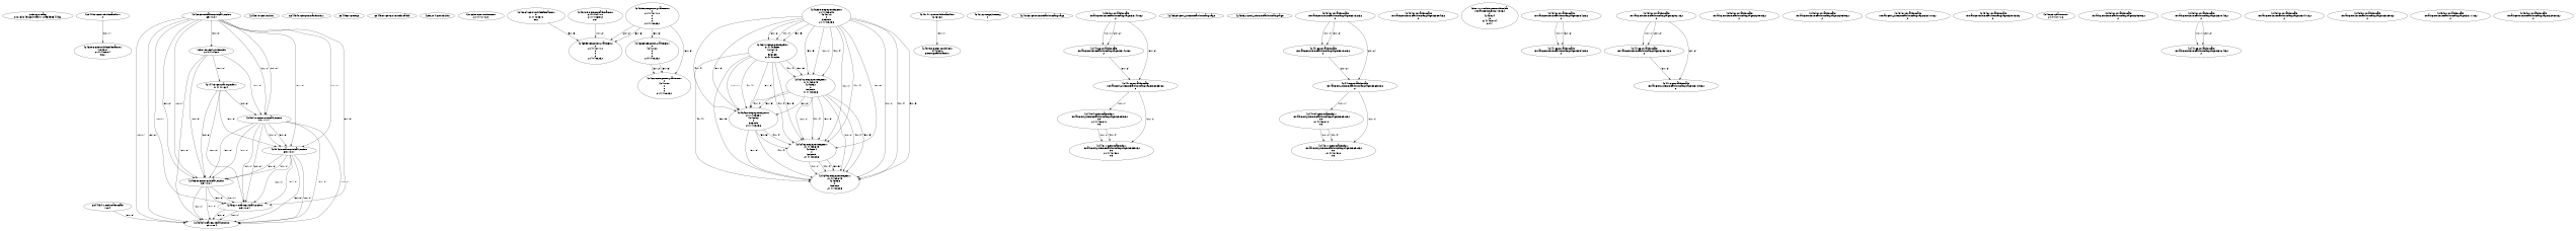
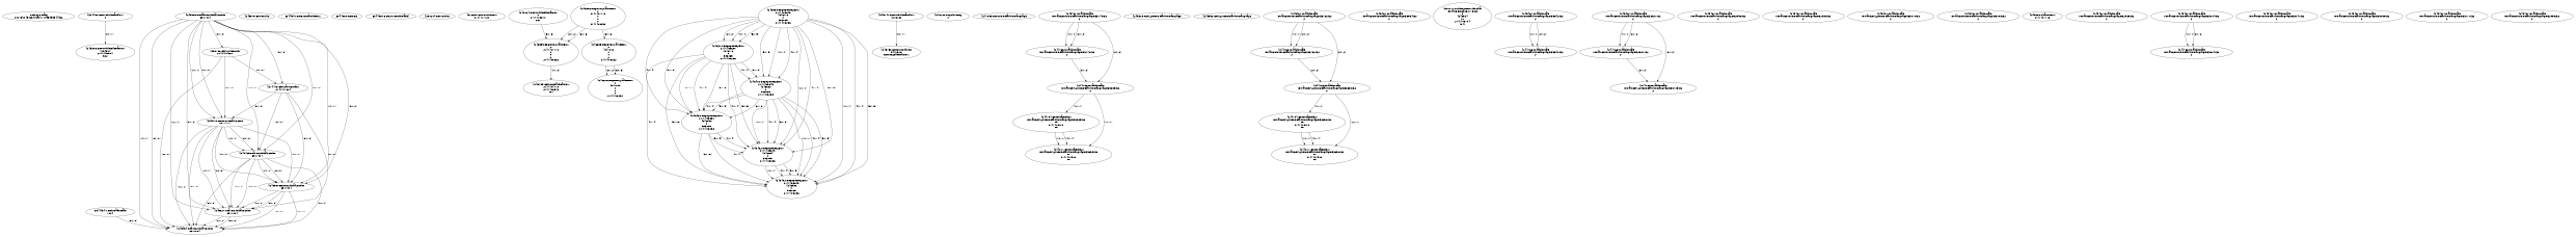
  digraph {
    n1 [label="6850628.main\n00013b0490c8d79ad771da5d99544dc2"]
    n2 [label="4254480.GetModuleHandleW\n0"]
    n3 [label="4243306.GetModuleFileNameW\n4194304\n2147408904\n522"]
    n4 [label="6844434.SetThreadLocale\n1024"]
    n5 [label="4245454.LeaveCriticalSection\n6917004"]
    n6 [label="4243965.InitializeCriticalSection\n6917004"]
    n7 [label="4250188.GetSystemInfo\n2147417660"]
    n8 [label="4214413.GetStartupInfoW\n2147417624"]
    n9 [label="4245418.EnterCriticalSection\n5917004"]
    n10 [label="4245469.LeaveCriticalSection\n6917004"]
    n11 [label="4245580.EnterCriticalSection\n6917004"]
    n12 [label="4245621.LeaveCriticalSection\n6917004"]
    n13 [label="4243979.GetVersion\n"]
    n14 [label="6844540.GetCommandLineW\n"]
    n15 [label="6844560.GetACP\n"]
    n16 [label="6844580.GetCurrentThreadId\n"]
    n17 [label="4250204.GetVersion\n"]
    n18 [label="4276690.GetVersionExW\n2147417420"]
    n19 [label="4248064.GetModuleFileNameW\n0\n2147408370\n261"]
    n20 [label="4246599.RegQueryValueExW\n0\n2147407710\n0\n0\n0\n2147408232"]
    n21 [label="4245785.GetLongPathNameW\n2147407710\n2147406542\n261"]
    n22 [label="4246338.RegOpenKeyExW\n2147483649\n4246772\n0\n983065\n2147408236"]
    n23 [label="4246372.RegOpenKeyExW\n2147483650\n4246772\n0\n983065\n2147408236"]
    n24 [label="4246402.RegOpenKeyExW\n2147483649\n4246832\n0\n983065\n2147408236"]
    n25 [label="4246432.RegOpenKeyExW\n2147483650\n4246832\n0\n983065\n2147408236"]
    n26 [label="4246462.RegOpenKeyExW\n2147483649\n4246884\n0\n983065\n2147408236"]
    n27 [label="4246492.RegOpenKeyExW\n2147483649\n4246936\n0\n983065\n2147408236"]
    n28 [label="4245741.GetModuleHandleW\n4246160"]
    n29 [label="4245758.GetProcAddress\n9441320\nGetLongPathNameW"]
    n30 [label="4246556.RegQueryValueExW\n0\n2147407710\n0\n0\n0\n2147408232"]
    n31 [label="4246635.RegQueryValueExW\n0\n4247000\n0\n0\n0\n2147408232"]
    n32 [label="4246676.RegQueryValueExW\n0\n4247000\n0\n0\n0\n2147408232"]
    n33 [label="4246722.RegCloseKey\n0"]
    n34 [label="4247883.GetUserDefaultUILanguage\n"]
    n35 [label="4245487.IsValidLocale\nretval_GetUserDefaultUILanguage_33140_32\n2"]
    n36 [label="4244766.IsValidLocale\nretval_GetUserDefaultUILanguage_33140_32\n2"]
    n37 [label="4244766.IsValidLocale\nretval_GetSystemDefaultUILanguage_33839_32\n2"]
    n38 [label="4244794.GetLocaleInfoW\nretval_GetSystemDefaultUILanguage_33839_32\n89\n2147408070\n85"]
    n39 [label="4244811.GetLocaleInfoW\nretval_GetSystemDefaultUILanguage_33839_32\n90\n2147407900\n85"]
    n40 [label="4245525.GetSystemDefaultUILanguage\n"]
    n41 [label="4245552.GetSystemDefaultUILanguage\n"]
    n42 [label="4245487.IsValidLocale\nretval_GetUserDefaultUILanguage_33132_32\n2"]
    n43 [label="4244766.IsValidLocale\nretval_GetUserDefaultUILanguage_33132_32\n2"]
    n44 [label="4244766.IsValidLocale\nretval_GetSystemDefaultUILanguage_33650_32\n2"]
    n45 [label="4244794.GetLocaleInfoW\nretval_GetSystemDefaultUILanguage_33650_32\n89\n2147408070\n85"]
    n46 [label="4244811.GetLocaleInfoW\nretval_GetSystemDefaultUILanguage_33650_32\n90\n2147407900\n85"]
    n47 [label="4245487.IsValidLocale\nretval_GetUserDefaultUILanguage_33554_32\n2"]
    n48 [label="4250171.MultiByteToWideChar\nretval_GetACP_32773_32\n0\n4243924\n10\n2147403704\n2047"]
    n49 [label="4245487.IsValidLocale\nretval_GetUserDefaultUILanguage_33542_32\n2"]
    n50 [label="4244766.IsValidLocale\nretval_GetUserDefaultUILanguage_33542_32\n2"]
    n51 [label="4245487.IsValidLocale\nretval_GetUserDefaultUILanguage_32921_32\n2"]
    n52 [label="4244766.IsValidLocale\nretval_GetUserDefaultUILanguage_32921_32\n2"]
    n53 [label="4244766.IsValidLocale\nretval_GetSystemDefaultUILanguage_33709_32\n2"]
    n54 [label="4245487.IsValidLocale\nretval_GetUserDefaultUILanguage_32998_32\n2"]
    n55 [label="4245487.IsValidLocale\nretval_GetUserDefaultUILanguage_32939_32\n2"]
    n56 [label="4245487.IsValidLocale\nretval_GetSystemDefaultUILanguage_33010_32\n2"]
    n57 [label="4245487.IsValidLocale\nretval_GetUserDefaultUILanguage_33003_32\n2"]
    n58 [label="4245683.CharNextW\n2147407716"]
    n59 [label="4245487.IsValidLocale\nretval_GetUserDefaultUILanguage_32969_32\n2"]
    n60 [label="4245487.IsValidLocale\nretval_GetUserDefaultUILanguage_33004_32\n2"]
    n61 [label="4244766.IsValidLocale\nretval_GetUserDefaultUILanguage_33004_32\n2"]
    n62 [label="4245487.IsValidLocale\nretval_GetUserDefaultUILanguage_33041_32\n2"]
    n63 [label="4245487.IsValidLocale\nretval_GetUserDefaultUILanguage_33039_32\n2"]
    n64 [label="4245487.IsValidLocale\nretval_GetUserDefaultUILanguage_33111_32\n2"]
    n65 [label="4245487.IsValidLocale\nretval_GetUserDefaultUILanguage_32958_32\n2"]
    n2 -> n3 [label="(0-->1)"]
    n4 -> n5 [label="(0-->0)"]
    n6 -> n5 [label="(1-->1)"]
    n6 -> n5 [label="(0-->0)"]
    n6 -> n7 [label="(0-->0)"]
+   n6 -> n8 [label="(0-->0)"]
    n6 -> n9 [label="(1-->1)"]
    n6 -> n9 [label="(0-->0)"]
    n6 -> n10 [label="(1-->1)"]
    n6 -> n10 [label="(0-->0)"]
    n6 -> n11 [label="(1-->1)"]
    n6 -> n11 [label="(0-->0)"]
    n6 -> n12 [label="(1-->1)"]
    n6 -> n12 [label="(0-->0)"]
    n7 -> n5 [label="(0-->0)"]
    n7 -> n8 [label="(0-->0)"]
    n7 -> n9 [label="(0-->0)"]
-   n7 -> n11 [label="(0-->0)"]
    n8 -> n9 [label="(0-->0)"]
    n8 -> n10 [label="(0-->0)"]
    n8 -> n11 [label="(0-->0)"]
    n8 -> n12 [label="(0-->0)"]
    n9 -> n5 [label="(1-->1)"]
    n9 -> n5 [label="(0-->0)"]
    n9 -> n10 [label="(1-->1)"]
    n9 -> n10 [label="(0-->0)"]
    n9 -> n11 [label="(1-->1)"]
    n9 -> n11 [label="(0-->0)"]
    n9 -> n12 [label="(1-->1)"]
    n9 -> n12 [label="(0-->0)"]
    n10 -> n5 [label="(1-->1)"]
    n10 -> n5 [label="(0-->0)"]
    n10 -> n11 [label="(1-->1)"]
    n10 -> n11 [label="(0-->0)"]
    n10 -> n12 [label="(1-->1)"]
    n10 -> n12 [label="(0-->0)"]
    n11 -> n5 [label="(1-->1)"]
    n11 -> n5 [label="(0-->0)"]
    n11 -> n12 [label="(1-->1)"]
    n11 -> n12 [label="(0-->0)"]
    n12 -> n5 [label="(1-->1)"]
    n12 -> n5 [label="(0-->0)"]
    n19 -> n20 [label="(3-->3)"]
-   n21 -> n20 [label="(1-->2)"]
+   n20 -> n21 [label="(1-->2)"]
    n22 -> n23 [label="(2-->2)"]
    n22 -> n23 [label="(4-->4)"]
    n22 -> n23 [label="(5-->5)"]
    n22 -> n24 [label="(1-->1)"]
    n22 -> n24 [label="(4-->4)"]
    n22 -> n24 [label="(5-->5)"]
    n22 -> n25 [label="(4-->4)"]
    n22 -> n25 [label="(5-->5)"]
    n22 -> n26 [label="(1-->1)"]
    n22 -> n26 [label="(4-->4)"]
    n22 -> n26 [label="(5-->5)"]
    n22 -> n27 [label="(1-->1)"]
    n22 -> n27 [label="(4-->4)"]
    n22 -> n27 [label="(5-->5)"]
    n23 -> n24 [label="(4-->4)"]
    n23 -> n24 [label="(5-->5)"]
    n23 -> n25 [label="(1-->1)"]
    n23 -> n25 [label="(4-->4)"]
    n23 -> n25 [label="(5-->5)"]
    n23 -> n26 [label="(4-->4)"]
    n23 -> n26 [label="(5-->5)"]
    n23 -> n27 [label="(4-->4)"]
    n23 -> n27 [label="(5-->5)"]
    n24 -> n25 [label="(2-->2)"]
    n24 -> n25 [label="(4-->4)"]
    n24 -> n25 [label="(5-->5)"]
    n24 -> n26 [label="(1-->1)"]
    n24 -> n26 [label="(4-->4)"]
    n24 -> n26 [label="(5-->5)"]
    n24 -> n27 [label="(1-->1)"]
    n24 -> n27 [label="(4-->4)"]
    n24 -> n27 [label="(5-->5)"]
    n25 -> n26 [label="(4-->4)"]
    n25 -> n26 [label="(5-->5)"]
    n25 -> n27 [label="(4-->4)"]
    n25 -> n27 [label="(5-->5)"]
    n26 -> n27 [label="(1-->1)"]
    n26 -> n27 [label="(4-->4)"]
    n26 -> n27 [label="(5-->5)"]
    n28 -> n29 [label="(0-->1)"]
    n30 -> n20 [label="(2-->2)"]
    n30 -> n20 [label="(6-->6)"]
    n30 -> n31 [label="(6-->6)"]
-   n30 -> n32 [label="(6-->6)"]
    n31 -> n32 [label="(2-->2)"]
    n31 -> n32 [label="(6-->6)"]
    n35 -> n36 [label="(1-->1)"]
    n35 -> n36 [label="(2-->2)"]
    n35 -> n37 [label="(2-->2)"]
    n36 -> n37 [label="(2-->2)"]
    n37 -> n38 [label="(1-->1)"]
    n37 -> n39 [label="(1-->1)"]
    n38 -> n39 [label="(1-->1)"]
    n38 -> n39 [label="(4-->4)"]
    n42 -> n43 [label="(1-->1)"]
    n42 -> n43 [label="(2-->2)"]
    n42 -> n44 [label="(2-->2)"]
    n43 -> n44 [label="(2-->2)"]
    n44 -> n45 [label="(1-->1)"]
    n44 -> n46 [label="(1-->1)"]
    n45 -> n46 [label="(1-->1)"]
    n45 -> n46 [label="(4-->4)"]
    n49 -> n50 [label="(1-->1)"]
    n49 -> n50 [label="(2-->2)"]
    n51 -> n52 [label="(1-->1)"]
    n51 -> n52 [label="(2-->2)"]
    n51 -> n53 [label="(2-->2)"]
    n52 -> n53 [label="(2-->2)"]
    n60 -> n61 [label="(1-->1)"]
    n60 -> n61 [label="(2-->2)"]
  }
